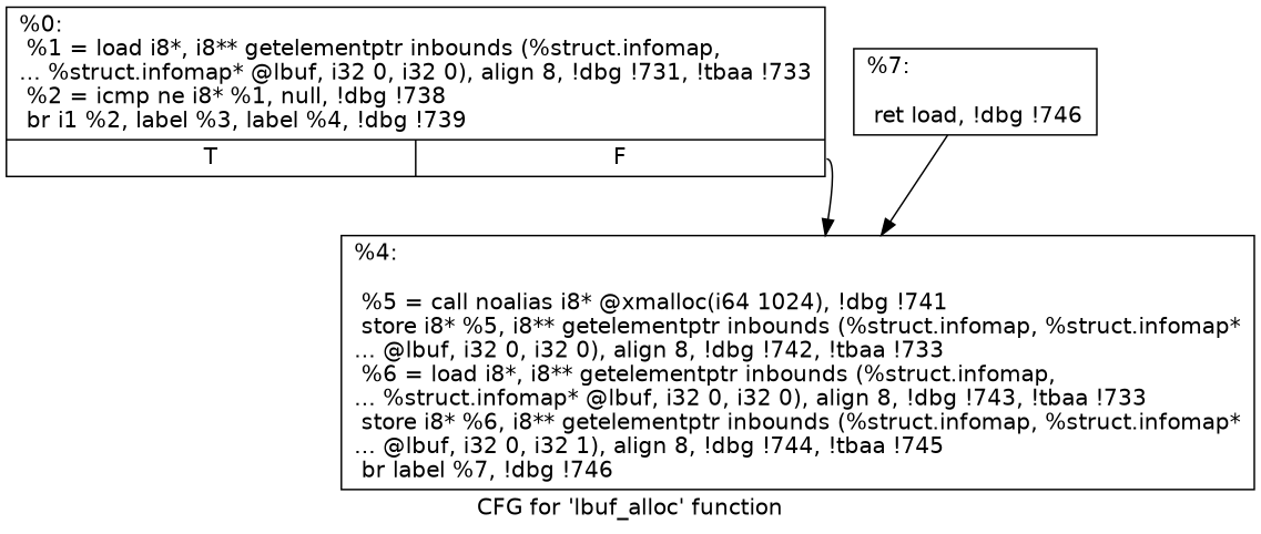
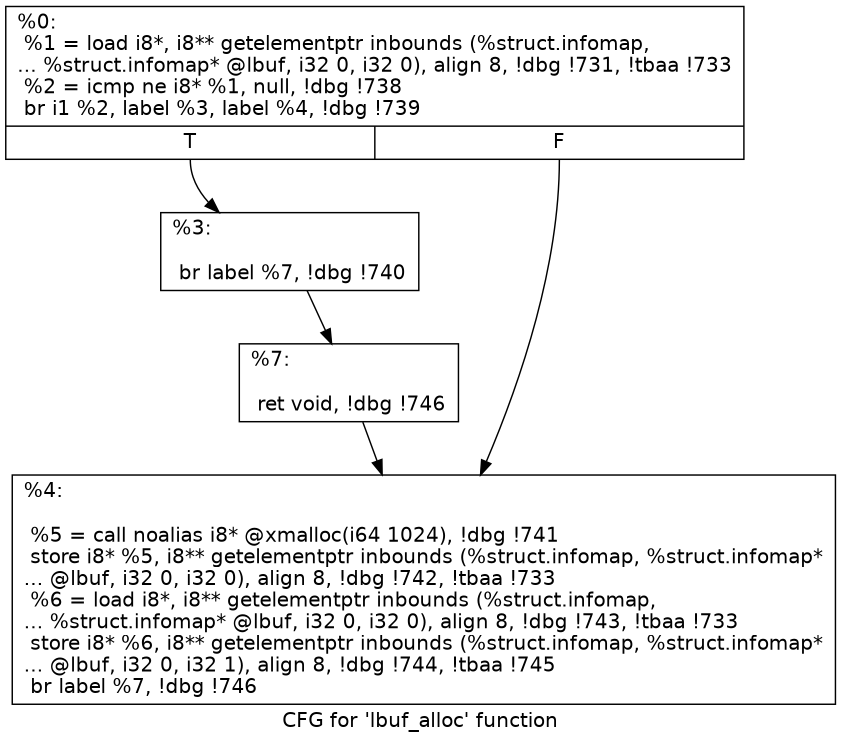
  digraph {
    fontname="DejaVu Sans"
    label="CFG for 'lbuf_alloc' function"
    node [fontname="DejaVu Sans" shape=record]
    edge [fontname="DejaVu Sans"]
    n1 [label="{%0:\l  %1 = load i8*, i8** getelementptr inbounds (%struct.infomap,\l... %struct.infomap* @lbuf, i32 0, i32 0), align 8, !dbg !731, !tbaa !733\l  %2 = icmp ne i8* %1, null, !dbg !738\l  br i1 %2, label %3, label %4, !dbg !739\l|{<s0>T|<s1>F}}"]
+   n2 [label="{%3:\l\l  br label %7, !dbg !740\l}"]
    n3 [label="{%4:\l\l  %5 = call noalias i8* @xmalloc(i64 1024), !dbg !741\l  store i8* %5, i8** getelementptr inbounds (%struct.infomap, %struct.infomap*\l... @lbuf, i32 0, i32 0), align 8, !dbg !742, !tbaa !733\l  %6 = load i8*, i8** getelementptr inbounds (%struct.infomap,\l... %struct.infomap* @lbuf, i32 0, i32 0), align 8, !dbg !743, !tbaa !733\l  store i8* %6, i8** getelementptr inbounds (%struct.infomap, %struct.infomap*\l... @lbuf, i32 0, i32 1), align 8, !dbg !744, !tbaa !745\l  br label %7, !dbg !746\l}"]
-   n4 [label="{%7:\l\l  ret load, !dbg !746\l}"]
+   n4 [label="{%7:\l\l  ret void, !dbg !746\l}"]
+   n1 -> n2 [tailport=s0]
    n1 -> n3 [tailport=s1]
+   n2 -> n4
    n4 -> n3
  }
